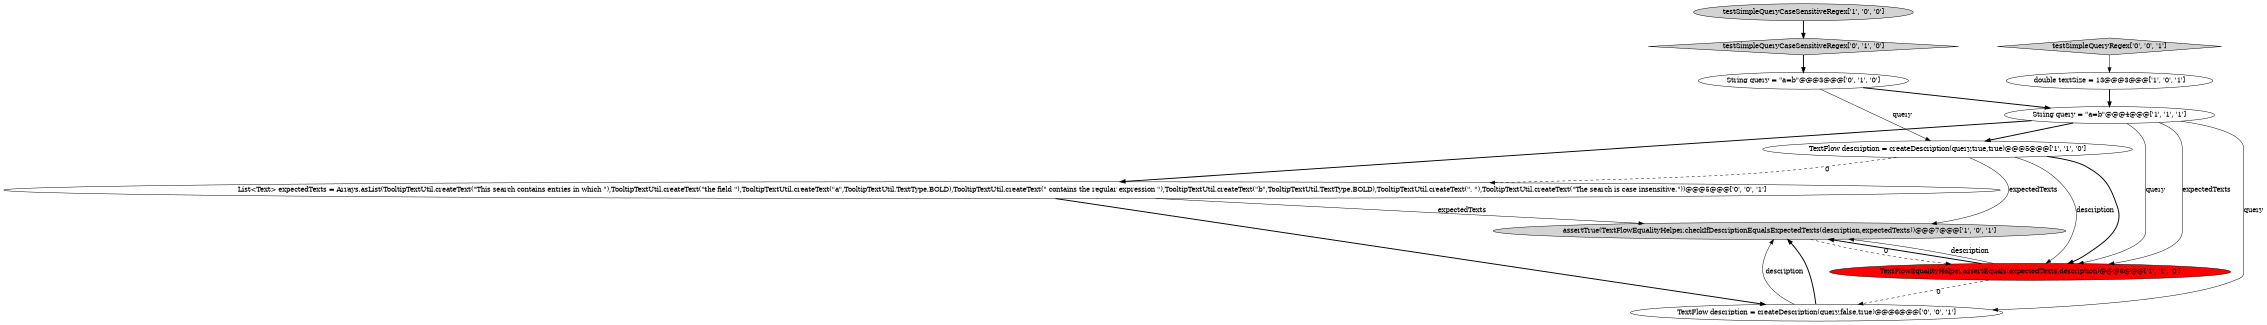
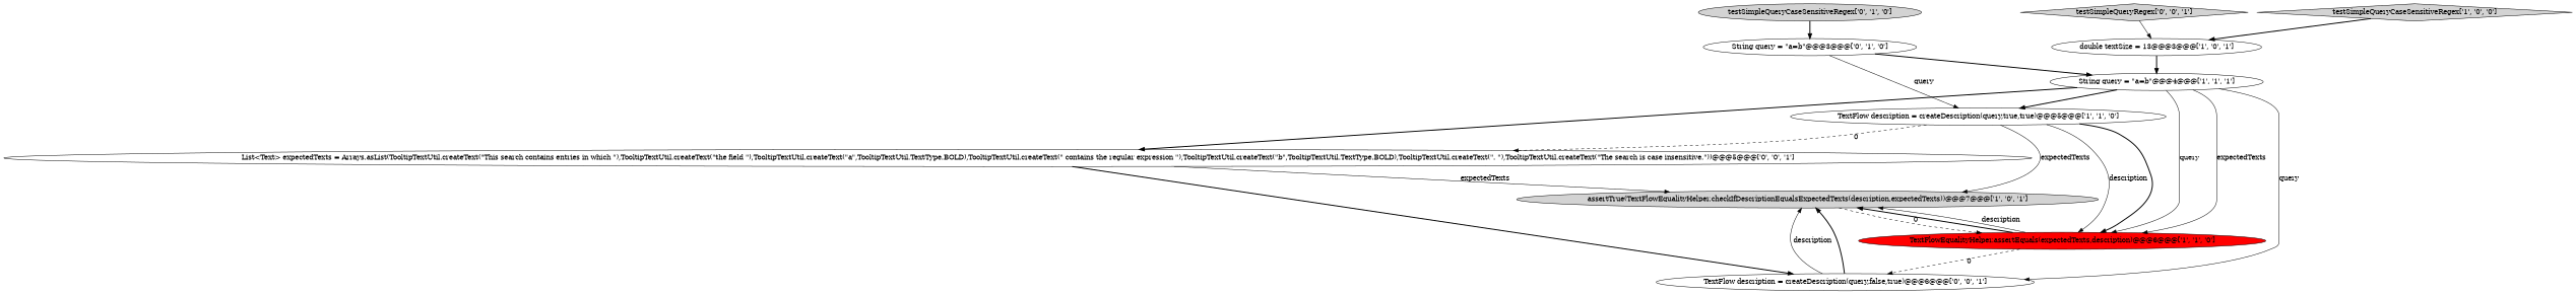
  digraph {
    node [fillcolor=white shape=ellipse style=filled]
    edge [style=bold]
    n1 [label="TextFlow description = createDescription(query,true,true)@@@5@@@['1', '1', '0']"]
    n2 [label="List<Text> expectedTexts = Arrays.asList(TooltipTextUtil.createText(\"This search contains entries in which \"),TooltipTextUtil.createText(\"the field \"),TooltipTextUtil.createText(\"a\",TooltipTextUtil.TextType.BOLD),TooltipTextUtil.createText(\" contains the regular expression \"),TooltipTextUtil.createText(\"b\",TooltipTextUtil.TextType.BOLD),TooltipTextUtil.createText(\". \"),TooltipTextUtil.createText(\"The search is case insensitive.\"))@@@5@@@['0', '0', '1']"]
    n3 [fillcolor=red label="TextFlowEqualityHelper.assertEquals(expectedTexts,description)@@@6@@@['1', '1', '0']"]
    n4 [fillcolor=lightgray label="assertTrue(TextFlowEqualityHelper.checkIfDescriptionEqualsExpectedTexts(description,expectedTexts))@@@7@@@['1', '0', '1']"]
    n5 [label="TextFlow description = createDescription(query,false,true)@@@6@@@['0', '0', '1']"]
-   n6 [fillcolor=lightgray label="testSimpleQueryCaseSensitiveRegex['0', '1', '0']" shape=diamond]
+   n6 [fillcolor=lightgray label="testSimpleQueryCaseSensitiveRegex['0', '1', '0']"]
    n7 [label="String query = \"a=b\"@@@3@@@['0', '1', '0']"]
    n8 [label="String query = \"a=b\"@@@4@@@['1', '1', '1']"]
    n9 [fillcolor=lightgray label="testSimpleQueryRegex['0', '0', '1']" shape=diamond]
    n10 [label="double textSize = 13@@@3@@@['1', '0', '1']"]
-   n11 [fillcolor=lightgray label="testSimpleQueryCaseSensitiveRegex['1', '0', '0']"]
+   n11 [fillcolor=lightgray label="testSimpleQueryCaseSensitiveRegex['1', '0', '0']" shape=diamond]
    n1 -> n2 [label=0 style=dashed]
    n1 -> n3
    n1 -> n3 [label=description style=solid]
    n1 -> n4 [label=expectedTexts style=solid]
    n2 -> n4 [label=expectedTexts style=solid]
    n2 -> n5
    n3 -> n4
    n3 -> n4 [label=description style=solid]
    n3 -> n5 [label=0 style=dashed]
    n4 -> n3 [label=0 style=dashed]
    n5 -> n4
    n5 -> n4 [label=description style=solid]
    n6 -> n7
    n7 -> n1 [label=query style=solid]
    n7 -> n8
    n8 -> n1
    n8 -> n2
    n8 -> n3 [label=query style=solid]
    n8 -> n3 [label=expectedTexts style=solid]
    n8 -> n5 [label=query style=solid]
    n9 -> n10 [style=solid]
    n10 -> n8
-   n11 -> n6
+   n11 -> n10
  }
